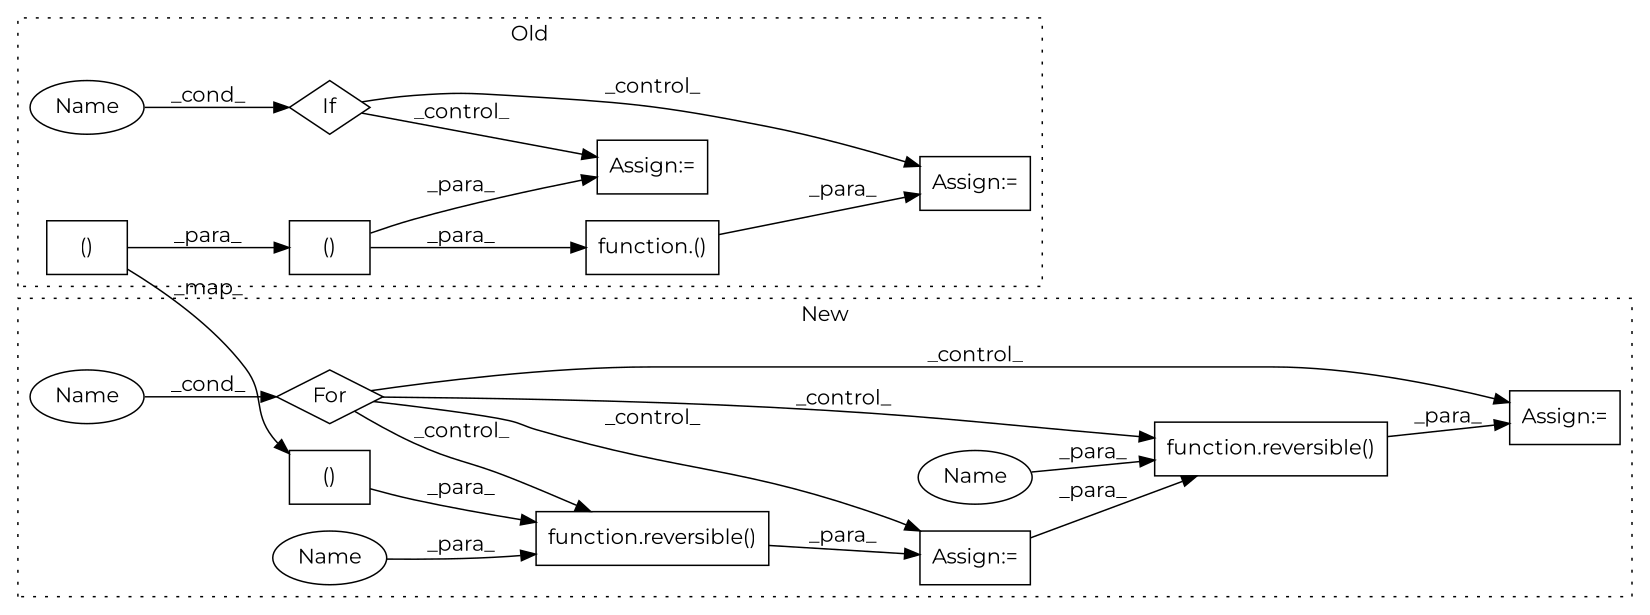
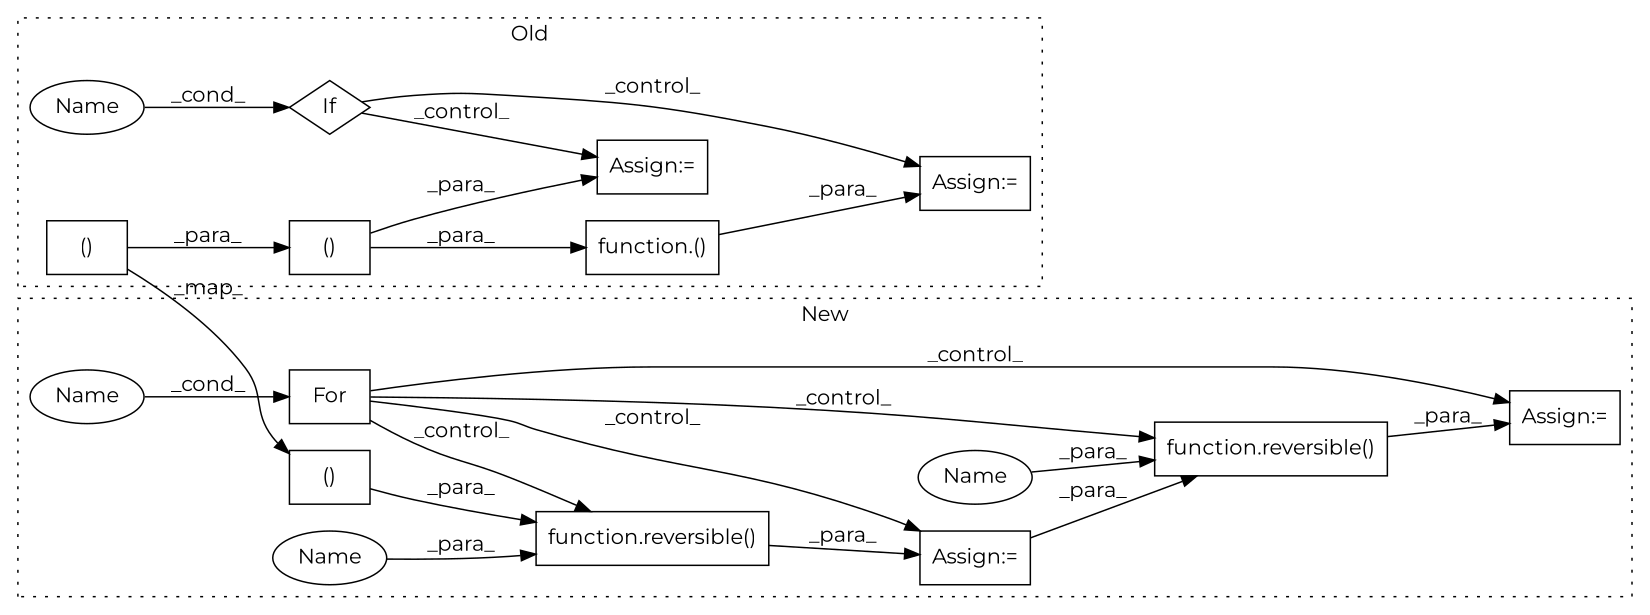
  digraph {
    fontname=Montserrat
    rankdir=LR
    node [a=87 fontname=Montserrat l=3 shape=box]
    edge [fontname=Montserrat]
    n1 [a=96 label=If s=11770 shape=diamond]
    n2 [a=75 l="10,1" label="function.()" s="11808,11827"]
    n3 [l=19 label=Name s=11773 shape=ellipse]
    n4 [a=68 label="Assign:=" s=11805]
    n5 [a=68 label="Assign:=" s=11850]
    n6 [a=54 l=24 label="()" s=11741]
    n7 [a=54 l=17 label="()" s=11747]
    n8 [a=75 l="11,1" label="function.reversible()" s="10361,10419"]
    n9 [a=75 l="11,1" label="function.reversible()" s="10565,10607"]
    n10 [l=1 label=Name s=10313 shape=ellipse]
-   n11 [a=107 l="4,10" label=For s="10309,10345" shape=diamond]
+   n11 [a=107 l="4,10" label=For s="10309,10345"]
    n12 [a=68 label="Assign:=" s=10358]
    n13 [a=68 label="Assign:=" s=10562]
    n14 [a=54 l=17 label="()" s=10287]
    n15 [label=Name s=10576 shape=ellipse]
    n16 [label=Name s=10372 shape=ellipse]
    subgraph cluster_1 {
      label=Old
      style=dotted
      n1
      n2
      n3
      n4
      n5
      n6
      n7
    }
    subgraph cluster_2 {
      label=New
      style=dotted
      n8
      n9
      n10
      n11
      n12
      n13
      n14
      n15
      n16
    }
    n1 -> n4 [label=_control_]
    n1 -> n5 [label=_control_]
    n2 -> n4 [label=_para_]
    n3 -> n1 [label=_cond_]
    n6 -> n2 [label=_para_]
    n6 -> n5 [label=_para_]
    n7 -> n6 [label=_para_]
    n7 -> n14 [label=_map_]
    n8 -> n12 [label=_para_]
    n9 -> n13 [label=_para_]
    n10 -> n11 [label=_cond_]
    n11 -> n8 [label=_control_]
    n11 -> n9 [label=_control_]
    n11 -> n12 [label=_control_]
    n11 -> n13 [label=_control_]
    n12 -> n9 [label=_para_]
    n14 -> n8 [label=_para_]
    n15 -> n9 [label=_para_]
    n16 -> n8 [label=_para_]
  }
